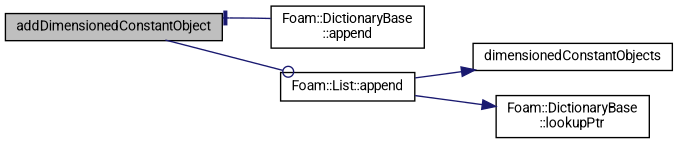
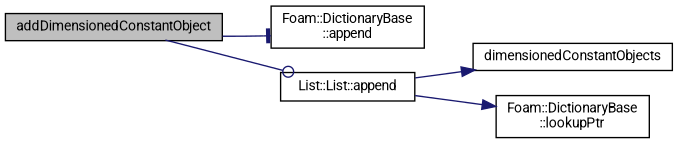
  digraph {
    fontname=Roboto
    rankdir=LR
    node [color=black fontname=Roboto fontsize=10 shape=record]
    edge [arrowhead=normal color=midnightblue fontname=Roboto fontsize=10 labelfontname=Helvetica labelfontsize=10 style=solid]
    n1 [fillcolor=grey75 fontcolor=black height=0.2 label=addDimensionedConstantObject style=filled width=0.4]
    n2 [height=0.2 label="Foam::DictionaryBase\l::append" width=0.4]
-   n3 [height=0.2 label="Foam::List::append" width=0.4]
+   n3 [height=0.2 label="List::List::append" width=0.4]
    n4 [height=0.2 label=dimensionedConstantObjects width=0.4]
    n5 [height=0.2 label="Foam::DictionaryBase\l::lookupPtr" width=0.4]
-   n2 -> n1 [arrowhead=tee]
+   n1 -> n2 [arrowhead=tee]
    n1 -> n3 [arrowhead=odot]
    n3 -> n4
    n3 -> n5
  }
